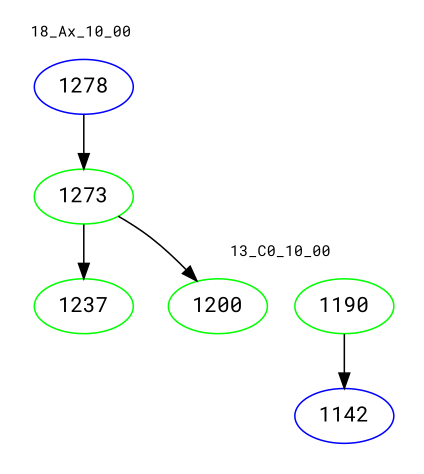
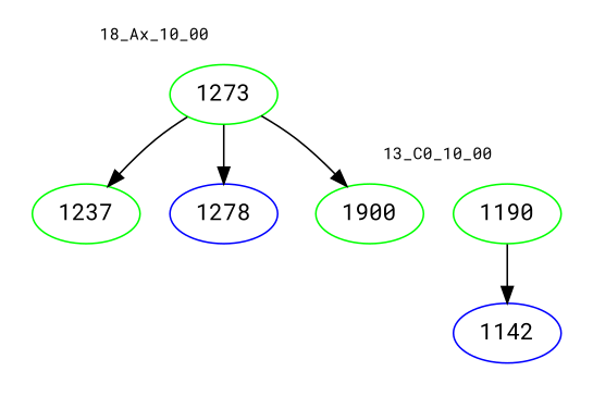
  digraph {
    fontname="Roboto Mono"
    node [color=green fontname="Roboto Mono"]
    edge [color=black fontname="Roboto Mono"]
    n1 [label=1273]
    n2 [label=1237]
    n3 [color=blue label=1278]
    n4 [label=1190]
    n5 [color=blue label=1142]
-   n6 [label=1200]
+   n6 [label=1900]
    subgraph cluster_1 {
      color=white
      fontsize=10
      label="18_Ax_10_00"
      n1
      n2
      n3
    }
    subgraph cluster_2 {
      color=white
      fontsize=10
      label="13_C0_10_00"
      n4
      n5
      n6
    }
    n1 -> n2
-   n3 -> n1
+   n1 -> n3
    n1 -> n6
    n4 -> n5
  }
